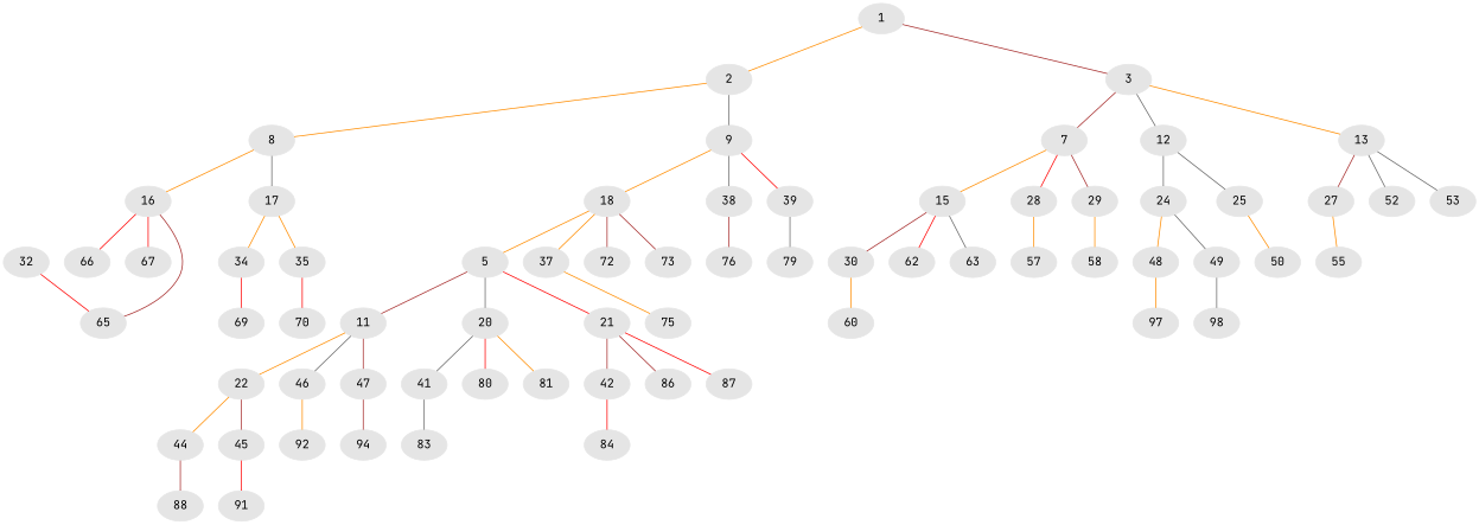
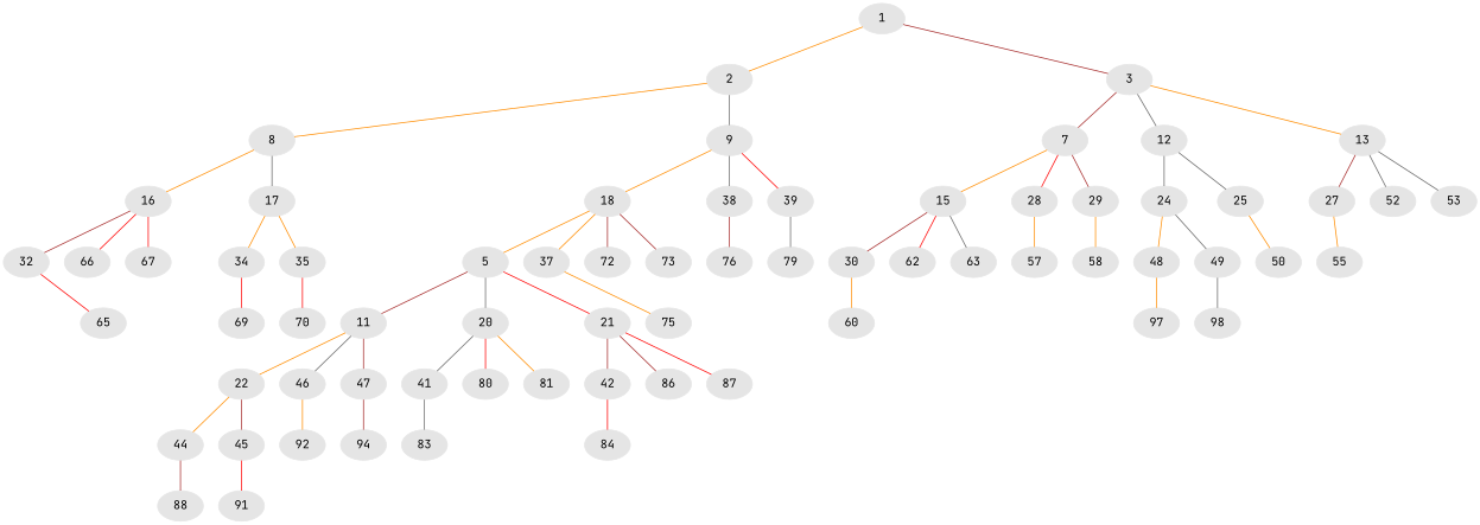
  graph {
    fontname="JetBrains Mono"
    node [color=gray90 fontname="JetBrains Mono" latent=0.2 style=filled]
    edge [color=darkorange fontname="JetBrains Mono"]
    2 [latent=1 super="+4"]
    8 [latent=0.333333]
    9 [latent=0.333333 super="+19"]
    1 [latent=""]
    3 [latent=1 super="+6"]
    7 [latent=0.5 super="+14"]
    12 [latent=0.333333]
    13 [latent=0.333333 super="+26"]
    5 [latent=0.5 super="+10"]
    11 [latent=0.333333 super="+23"]
    20 [latent=0.25 super="+40"]
    21 [latent=0.25 super="+43"]
    16 [latent=0.25 super="+33"]
    17 [latent=0.25]
    18 [latent=0.25 super="+36"]
    38 [super="+77"]
    39 [super="+78"]
    15 [latent=0.333333 super="+31"]
    28 [latent=0.25 super="+56"]
    29 [latent=0.25 super="+59"]
    24 [latent=0.25]
    25 [latent=0.25 super="+51"]
    27 [latent=0.25 super="+54"]
    52
    53
    22 [latent=0.25]
    46 [super="+93"]
    47 [super="+95"]
    41 [super="+82"]
    80 [latent=0.166667]
    81 [latent=0.166667]
    42 [super="+85"]
    86 [latent=0.166667]
    87 [latent=0.166667]
    30 [latent=0.25 super="+61"]
    62
    63
    57
    58
    32 [super="+64"]
    66 [latent=0.166667]
    67 [latent=0.166667]
    34 [super="+68"]
    35 [super="+71"]
    37 [super="+74"]
    72 [latent=0.166667]
    73 [latent=0.166667]
    76 [latent=0.166667]
    79 [latent=0.166667]
    44 [super="+89"]
    45 [super="+90"]
    92 [latent=0.166667]
    94 [latent=0.166667]
    48 [super="+96"]
    49 [super="+99"]
    50 [super="+100"]
    55
    60
    65 [latent=0.166667]
    69 [latent=0.166667]
    70 [latent=0.166667]
    75 [latent=0.166667]
    83 [latent=0.166667]
    84 [latent=0.166667]
    88 [latent=0.166667]
    91 [latent=0.166667]
    97 [latent=0.166667]
    98 [latent=0.166667]
    2 -- 8
    2 -- 9 [color=gray40]
    8 -- 16
    8 -- 17 [color=gray40]
    9 -- 18
    9 -- 38 [color=gray40]
    9 -- 39 [color=red]
    1 -- 2
    1 -- 3 [color=brown]
    3 -- 7 [color=brown]
    3 -- 12 [color=gray40]
    3 -- 13
    7 -- 15
    7 -- 28 [color=red]
    7 -- 29 [color=brown]
    12 -- 24 [color=gray40]
    12 -- 25 [color=gray40]
    13 -- 27 [color=brown]
    13 -- 52 [color=gray40]
    13 -- 53 [color=gray40]
    5 -- 11 [color=brown]
    5 -- 20 [color=gray40]
    5 -- 21 [color=red]
    11 -- 22
    11 -- 46 [color=gray40]
    11 -- 47 [color=brown]
    20 -- 41 [color=gray40]
    20 -- 80 [color=red]
    20 -- 81
    21 -- 42 [color=brown]
    21 -- 86 [color=brown]
    21 -- 87 [color=red]
-   16 -- 65 [color=brown]
+   16 -- 32 [color=brown]
    16 -- 66 [color=red]
    16 -- 67 [color=red]
    17 -- 34
    17 -- 35
    18 -- 5
    18 -- 37
    18 -- 72 [color=brown]
    18 -- 73 [color=brown]
    38 -- 76 [color=brown]
    39 -- 79 [color=gray40]
    15 -- 30 [color=brown]
    15 -- 62 [color=red]
    15 -- 63 [color=gray40]
    28 -- 57
    29 -- 58
    24 -- 48
    24 -- 49 [color=gray40]
    25 -- 50
    27 -- 55
    22 -- 44
    22 -- 45 [color=brown]
    46 -- 92
    47 -- 94 [color=brown]
    41 -- 83 [color=gray40]
    42 -- 84 [color=red]
    30 -- 60
    32 -- 65 [color=red]
    34 -- 69 [color=red]
    35 -- 70 [color=red]
    37 -- 75
    44 -- 88 [color=brown]
    45 -- 91 [color=red]
    48 -- 97
    49 -- 98 [color=gray40]
  }
